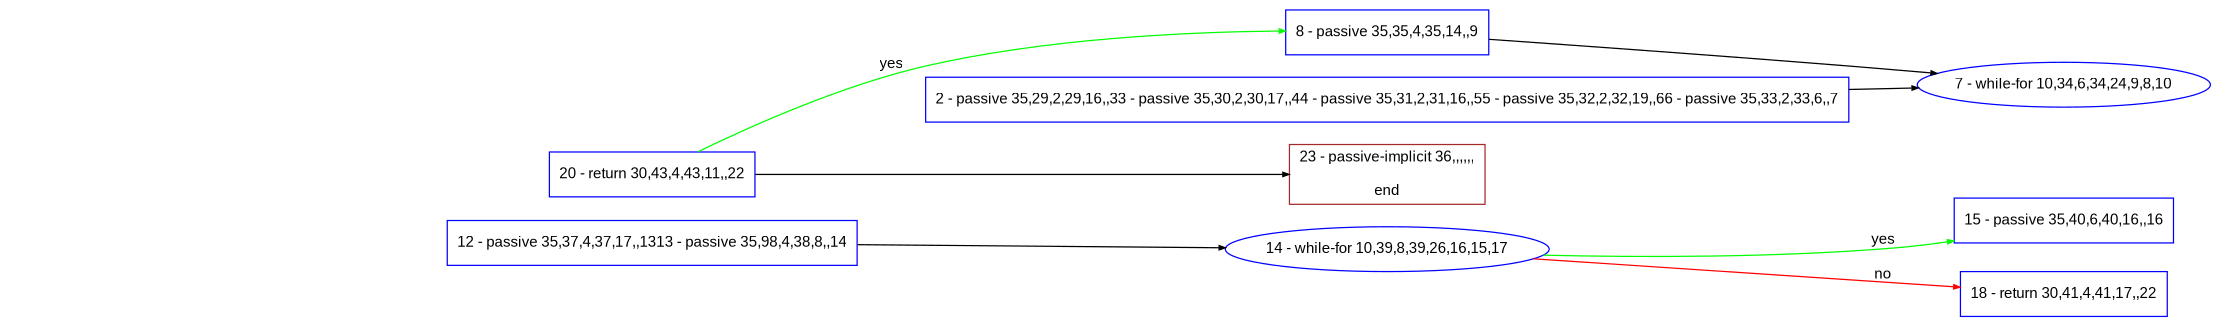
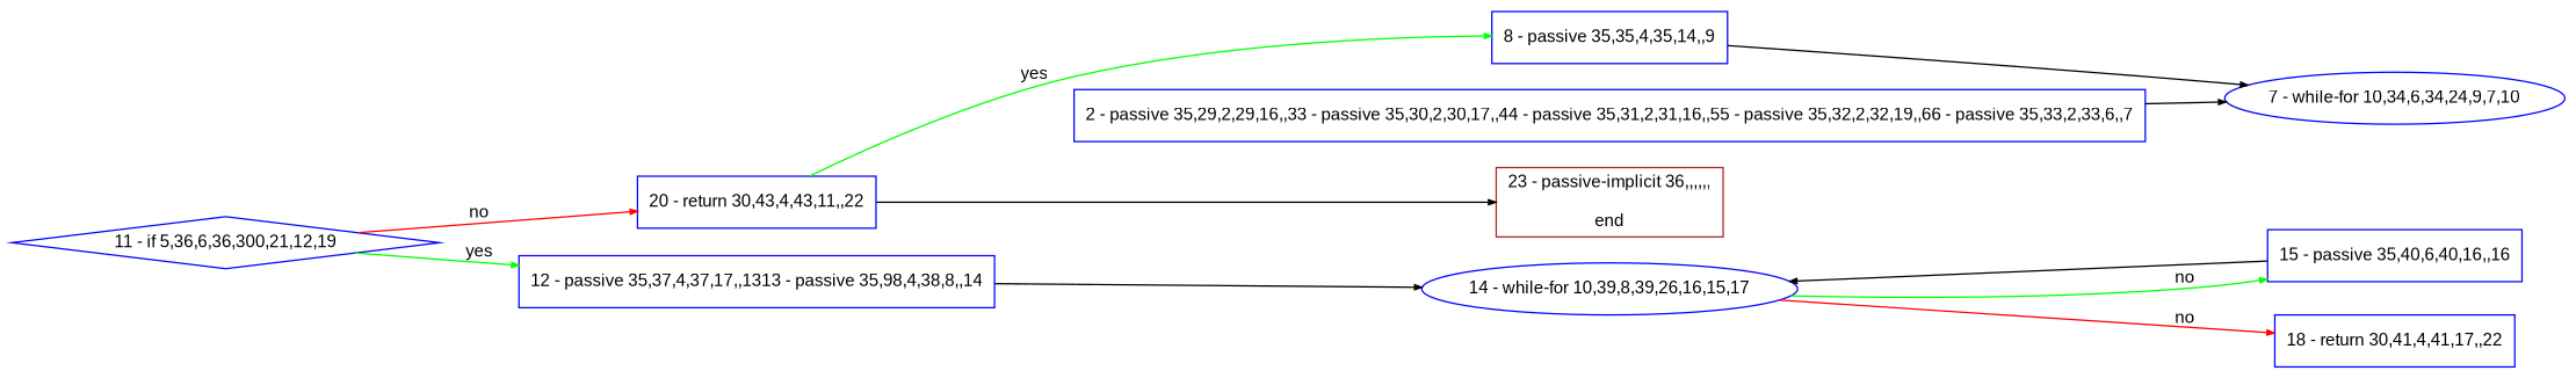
  digraph {
    bgcolor=white
    compound=true
    fillcolor="#FFFFCC"
    fontname=Arial
    fontsize=12
    pack=true
    packmode=clust
    rankdir=LR
    style="rounded,filled"
    node [color="#0000ff" compound=true fillcolor="#ffffff" fixedsize=false fontname=Arial fontsize=12 node_initialized=no shape=box style=filled]
    edge [arrowhead=normal arrowsize=0.5 arrowtail=none color="#000000" compound=true dir=forward fontcolor=black fontname=Arial fontsize=12]
    n1 [label="2 - passive 35,29,2,29,16,,33 - passive 35,30,2,30,17,,44 - passive 35,31,2,31,16,,55 - passive 35,32,2,32,19,,66 - passive 35,33,2,33,6,,7"]
-   n2 [label="7 - while-for 10,34,6,34,24,9,8,10" shape=oval]
+   n2 [label="7 - while-for 10,34,6,34,24,9,7,10" shape=oval]
    n3 [label="8 - passive 35,35,4,35,14,,9"]
+   n4 [label="11 - if 5,36,6,36,300,21,12,19" shape=diamond]
    n5 [label="12 - passive 35,37,4,37,17,,1313 - passive 35,98,4,38,8,,14"]
    n6 [label="20 - return 30,43,4,43,11,,22"]
    n7 [label="14 - while-for 10,39,8,39,26,16,15,17" shape=oval]
    n8 [color="#a52a2a" label="23 - passive-implicit 36,,,,,,\n\nend"]
    n9 [label="15 - passive 35,40,6,40,16,,16"]
    n10 [label="18 - return 30,41,4,41,17,,22"]
    n1 -> n2
    n3 -> n2
+   n4 -> n5 [color="#00ff00" label=yes]
+   n4 -> n6 [color="#ff0000" label=no]
    n5 -> n7
    n6 -> n3 [color="#00ff00" label=yes]
    n6 -> n8
-   n7 -> n9 [color="#00ff00" label=yes]
+   n7 -> n9 [color="#00ff00" label=no]
    n7 -> n10 [color="#ff0000" label=no]
+   n9 -> n7
  }
